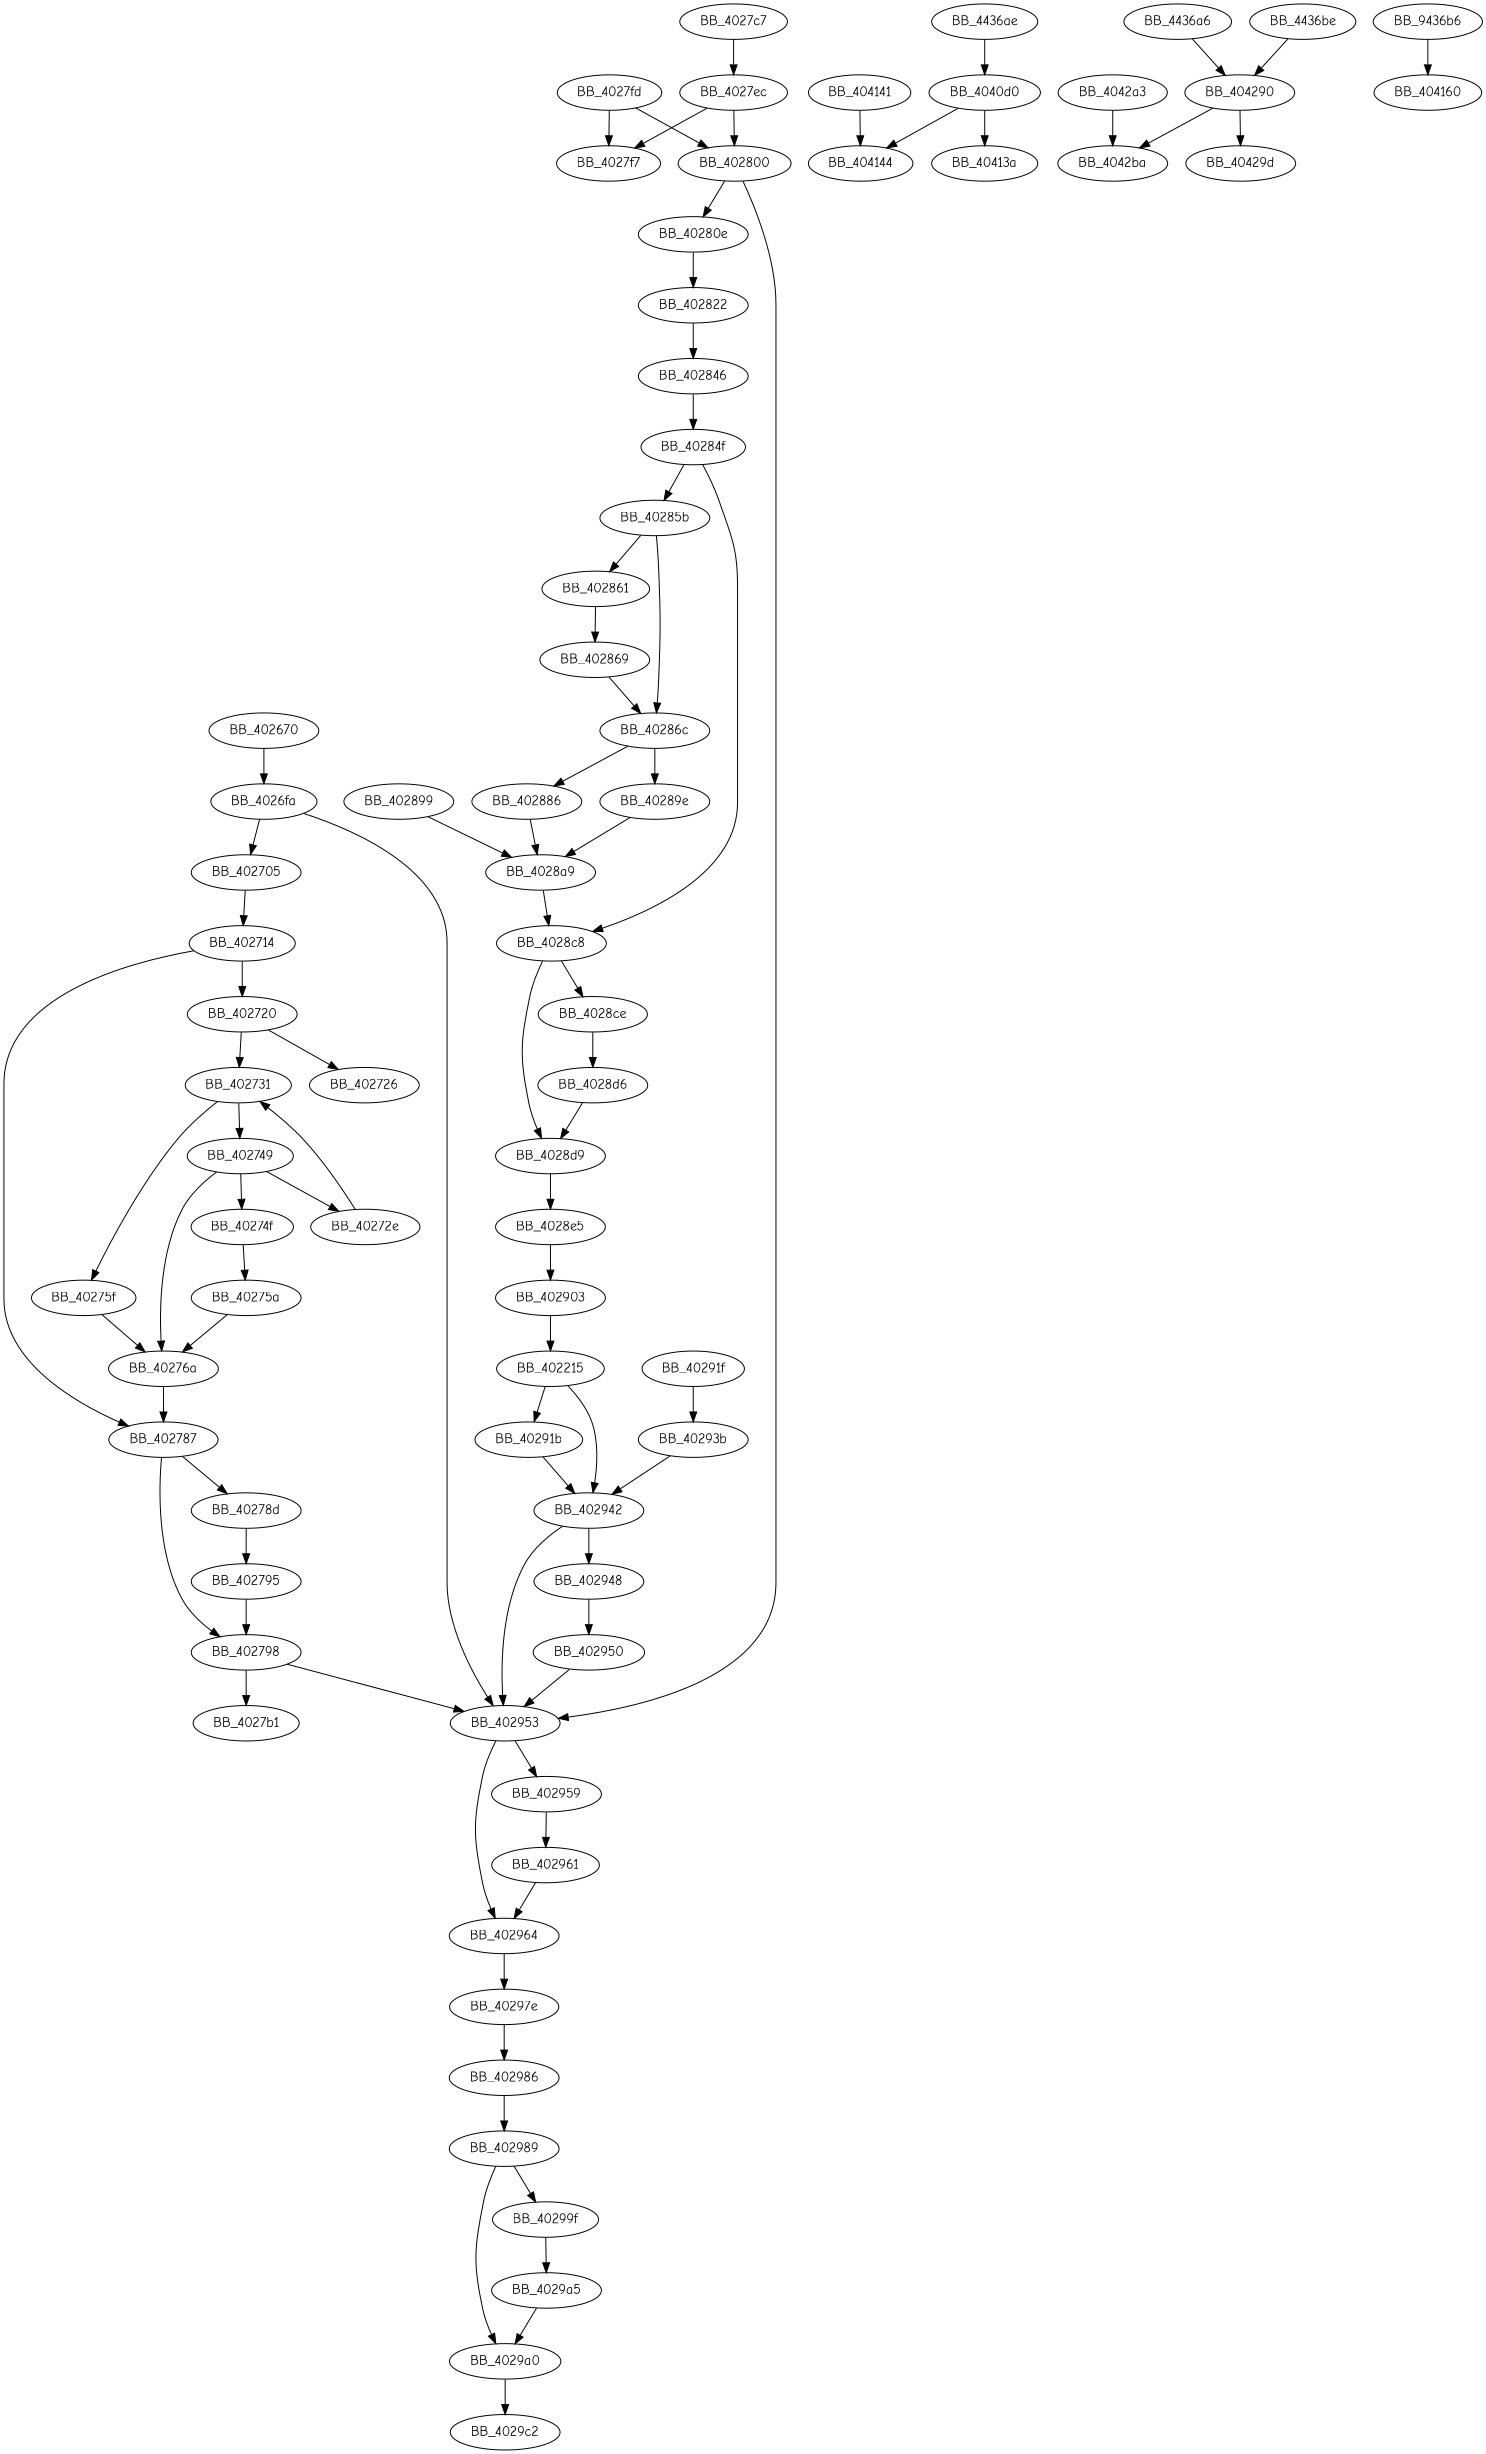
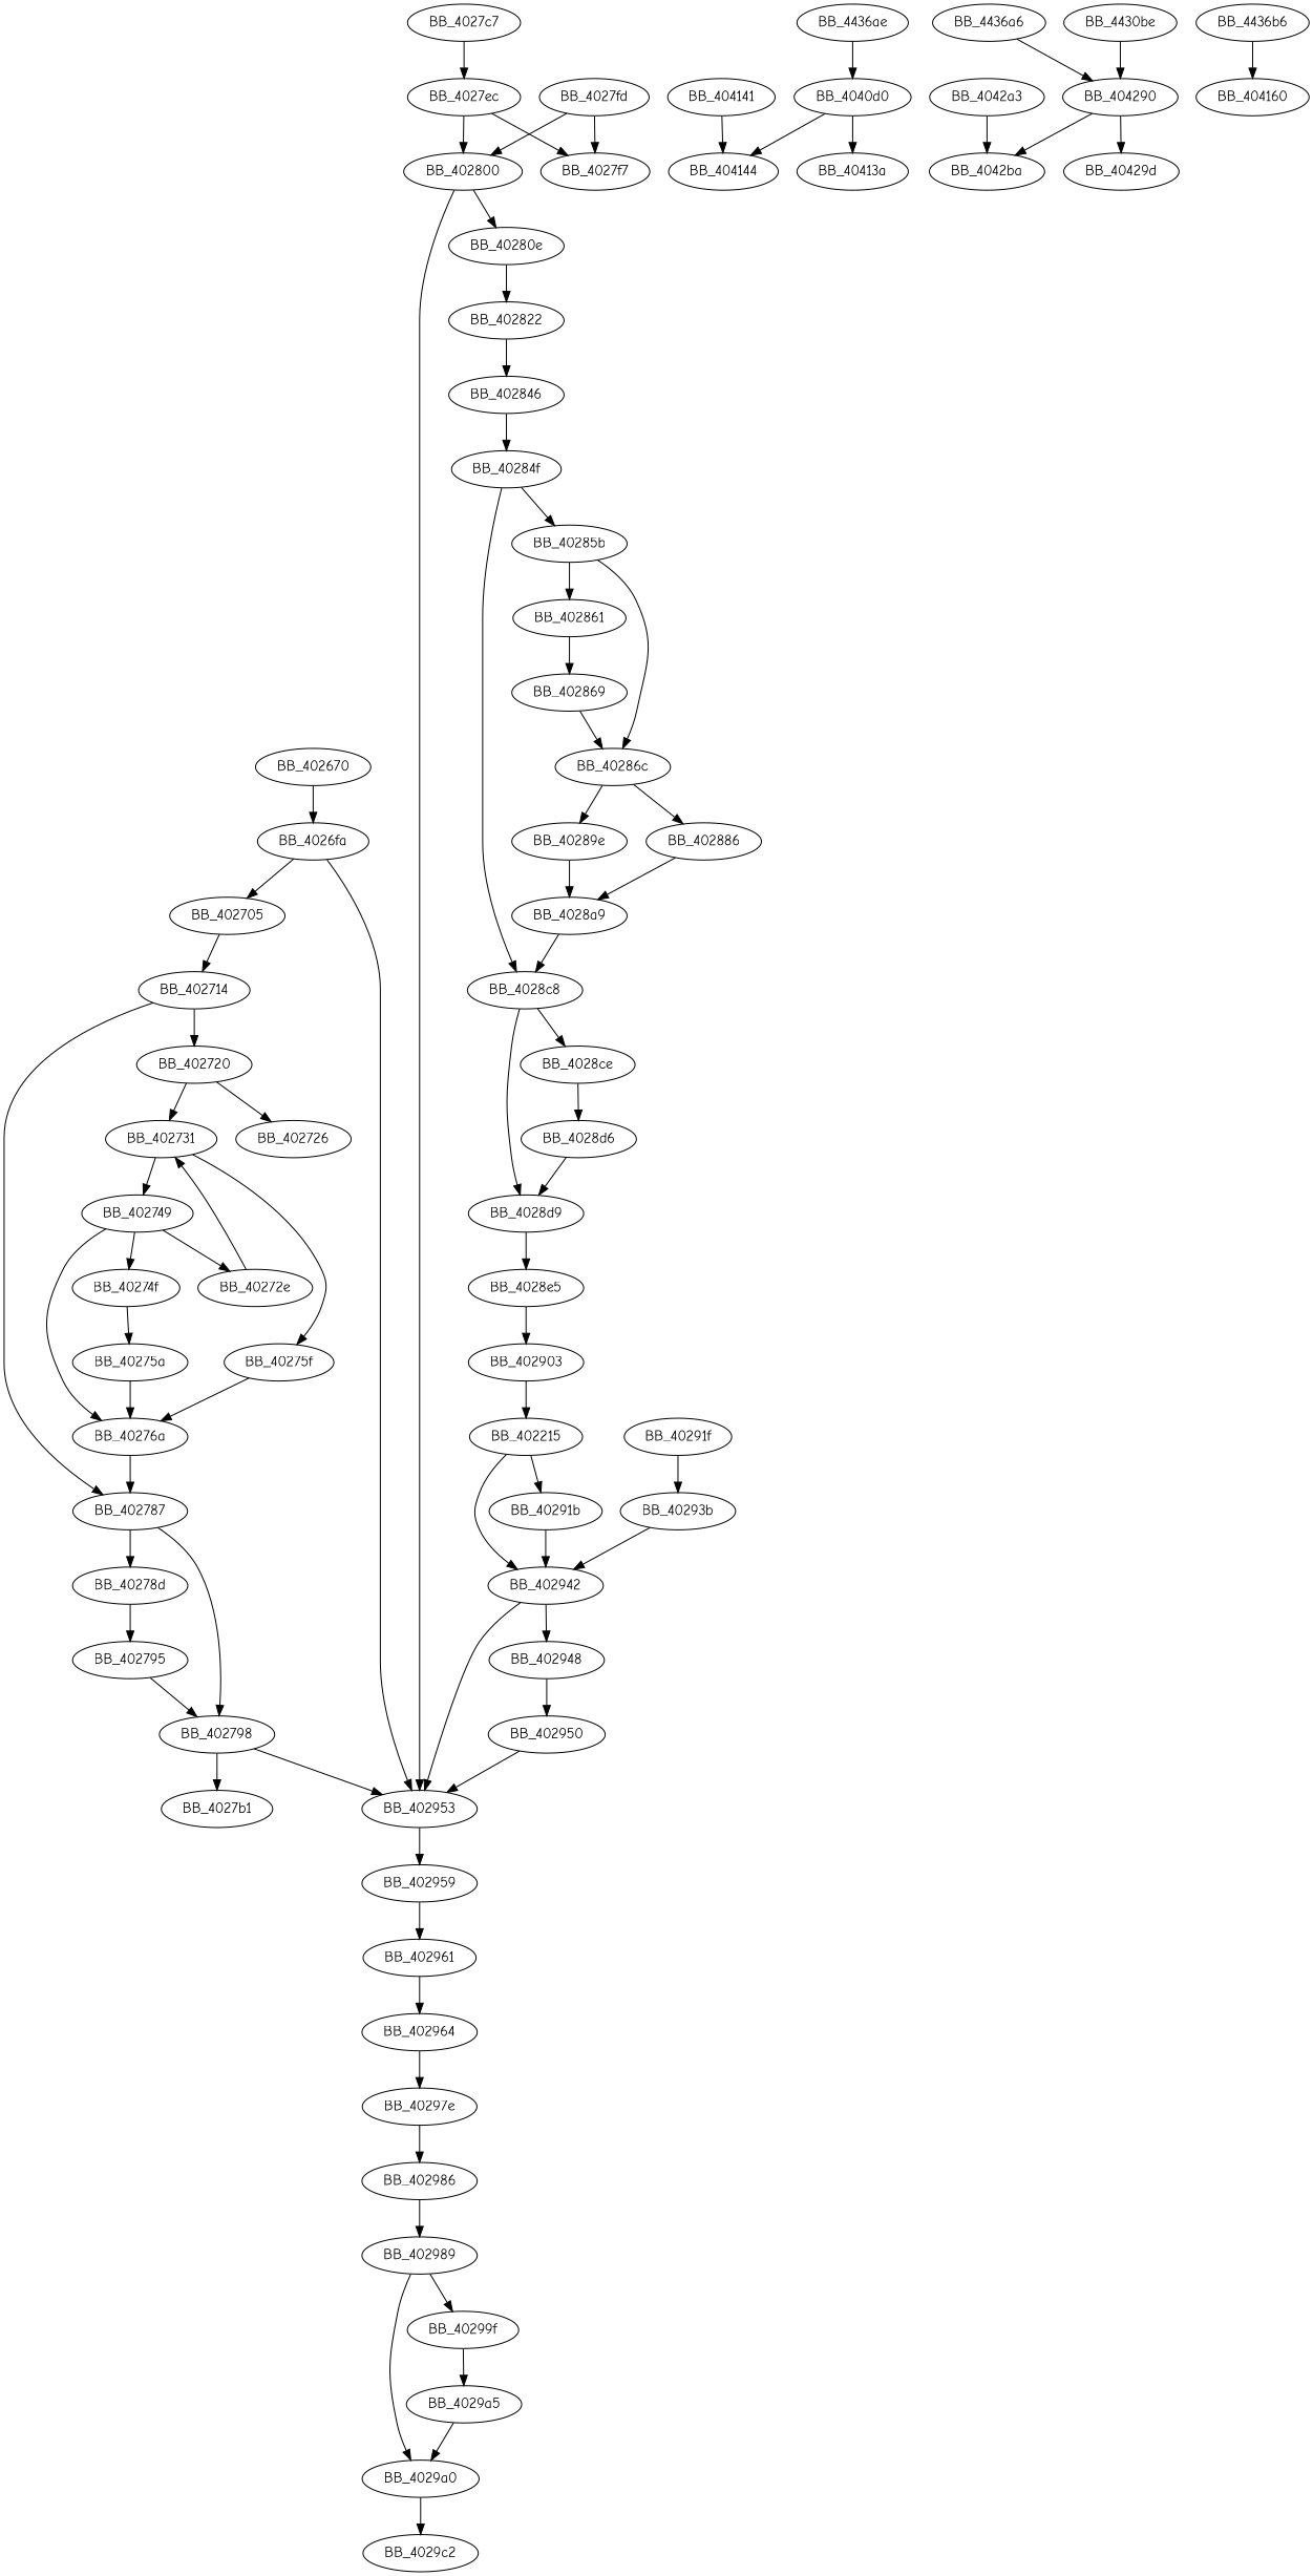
  digraph {
    fontname="Comic Neue"
    node [fontname="Comic Neue"]
    edge [fontname="Comic Neue"]
    BB_402670
    BB_4026fa
    BB_402705
    BB_402953
    BB_402714
    BB_402959
    BB_402964
    BB_402720
    BB_402787
    BB_402961
    BB_40297e
    BB_402726
    BB_402731
    BB_40278d
    BB_402798
    BB_402749
    BB_40275f
    BB_402795
    BB_4027b1
    BB_40272e
    BB_40274f
    BB_40276a
    BB_40275a
    BB_4027c7
    BB_4027ec
    BB_4027f7
    BB_402800
    BB_40280e
    BB_4027fd
    BB_402822
    BB_402846
    BB_40284f
    BB_40285b
    BB_4028c8
    BB_402861
    BB_40286c
    BB_4028ce
    BB_4028d9
    BB_402869
    BB_402886
    BB_40289e
    BB_4028d6
    BB_4028e5
    BB_4028a9
-   BB_402899
    BB_402903
    n47 [label=BB_402215]
    BB_40291b
    BB_402942
    BB_402948
    BB_40291f
    BB_40293b
    BB_402950
    BB_402986
    BB_402989
    BB_40299f
    n57 [label=BB_4029a0]
    BB_4029a5
    BB_4029c2
    BB_4040d0
    BB_40413a
    BB_404144
    BB_404141
    BB_404290
    BB_40429d
    BB_4042ba
    BB_4042a3
    BB_4436a6
    BB_4436ae
-   BB_4436b6 [label=BB_9436b6]
+   BB_4436b6
    BB_404160
-   BB_4436be
+   BB_4436be [label=BB_4430be]
    BB_402670 -> BB_4026fa
    BB_4026fa -> BB_402705
    BB_4026fa -> BB_402953
    BB_402705 -> BB_402714
    BB_402953 -> BB_402959
-   BB_402953 -> BB_402964
    BB_402714 -> BB_402720
    BB_402714 -> BB_402787
    BB_402959 -> BB_402961
    BB_402964 -> BB_40297e
    BB_402720 -> BB_402726
    BB_402720 -> BB_402731
    BB_402787 -> BB_40278d
    BB_402787 -> BB_402798
    BB_402961 -> BB_402964
    BB_40297e -> BB_402986
    BB_402731 -> BB_402749
    BB_402731 -> BB_40275f
    BB_40278d -> BB_402795
    BB_402798 -> BB_402953
    BB_402798 -> BB_4027b1
    BB_402749 -> BB_40272e
    BB_402749 -> BB_40274f
    BB_402749 -> BB_40276a
    BB_40275f -> BB_40276a
    BB_402795 -> BB_402798
    BB_40272e -> BB_402731
    BB_40274f -> BB_40275a
    BB_40276a -> BB_402787
    BB_40275a -> BB_40276a
    BB_4027c7 -> BB_4027ec
    BB_4027ec -> BB_4027f7
    BB_4027ec -> BB_402800
    BB_402800 -> BB_402953
    BB_402800 -> BB_40280e
    BB_40280e -> BB_402822
    BB_4027fd -> BB_4027f7
    BB_4027fd -> BB_402800
    BB_402822 -> BB_402846
    BB_402846 -> BB_40284f
    BB_40284f -> BB_40285b
    BB_40284f -> BB_4028c8
    BB_40285b -> BB_402861
    BB_40285b -> BB_40286c
    BB_4028c8 -> BB_4028ce
    BB_4028c8 -> BB_4028d9
    BB_402861 -> BB_402869
    BB_40286c -> BB_402886
    BB_40286c -> BB_40289e
    BB_4028ce -> BB_4028d6
    BB_4028d9 -> BB_4028e5
    BB_402869 -> BB_40286c
    BB_402886 -> BB_4028a9
    BB_40289e -> BB_4028a9
    BB_4028d6 -> BB_4028d9
    BB_4028e5 -> BB_402903
    BB_4028a9 -> BB_4028c8
-   BB_402899 -> BB_4028a9
    BB_402903 -> n47
    n47 -> BB_40291b
    n47 -> BB_402942
    BB_40291b -> BB_402942
    BB_402942 -> BB_402953
    BB_402942 -> BB_402948
    BB_402948 -> BB_402950
    BB_40291f -> BB_40293b
    BB_40293b -> BB_402942
    BB_402950 -> BB_402953
    BB_402986 -> BB_402989
    BB_402989 -> BB_40299f
    BB_402989 -> n57
    BB_40299f -> BB_4029a5
    n57 -> BB_4029c2
    BB_4029a5 -> n57
    BB_4040d0 -> BB_40413a
    BB_4040d0 -> BB_404144
    BB_404141 -> BB_404144
    BB_404290 -> BB_40429d
    BB_404290 -> BB_4042ba
    BB_4042a3 -> BB_4042ba
    BB_4436a6 -> BB_404290
    BB_4436ae -> BB_4040d0
    BB_4436b6 -> BB_404160
    BB_4436be -> BB_404290
  }
